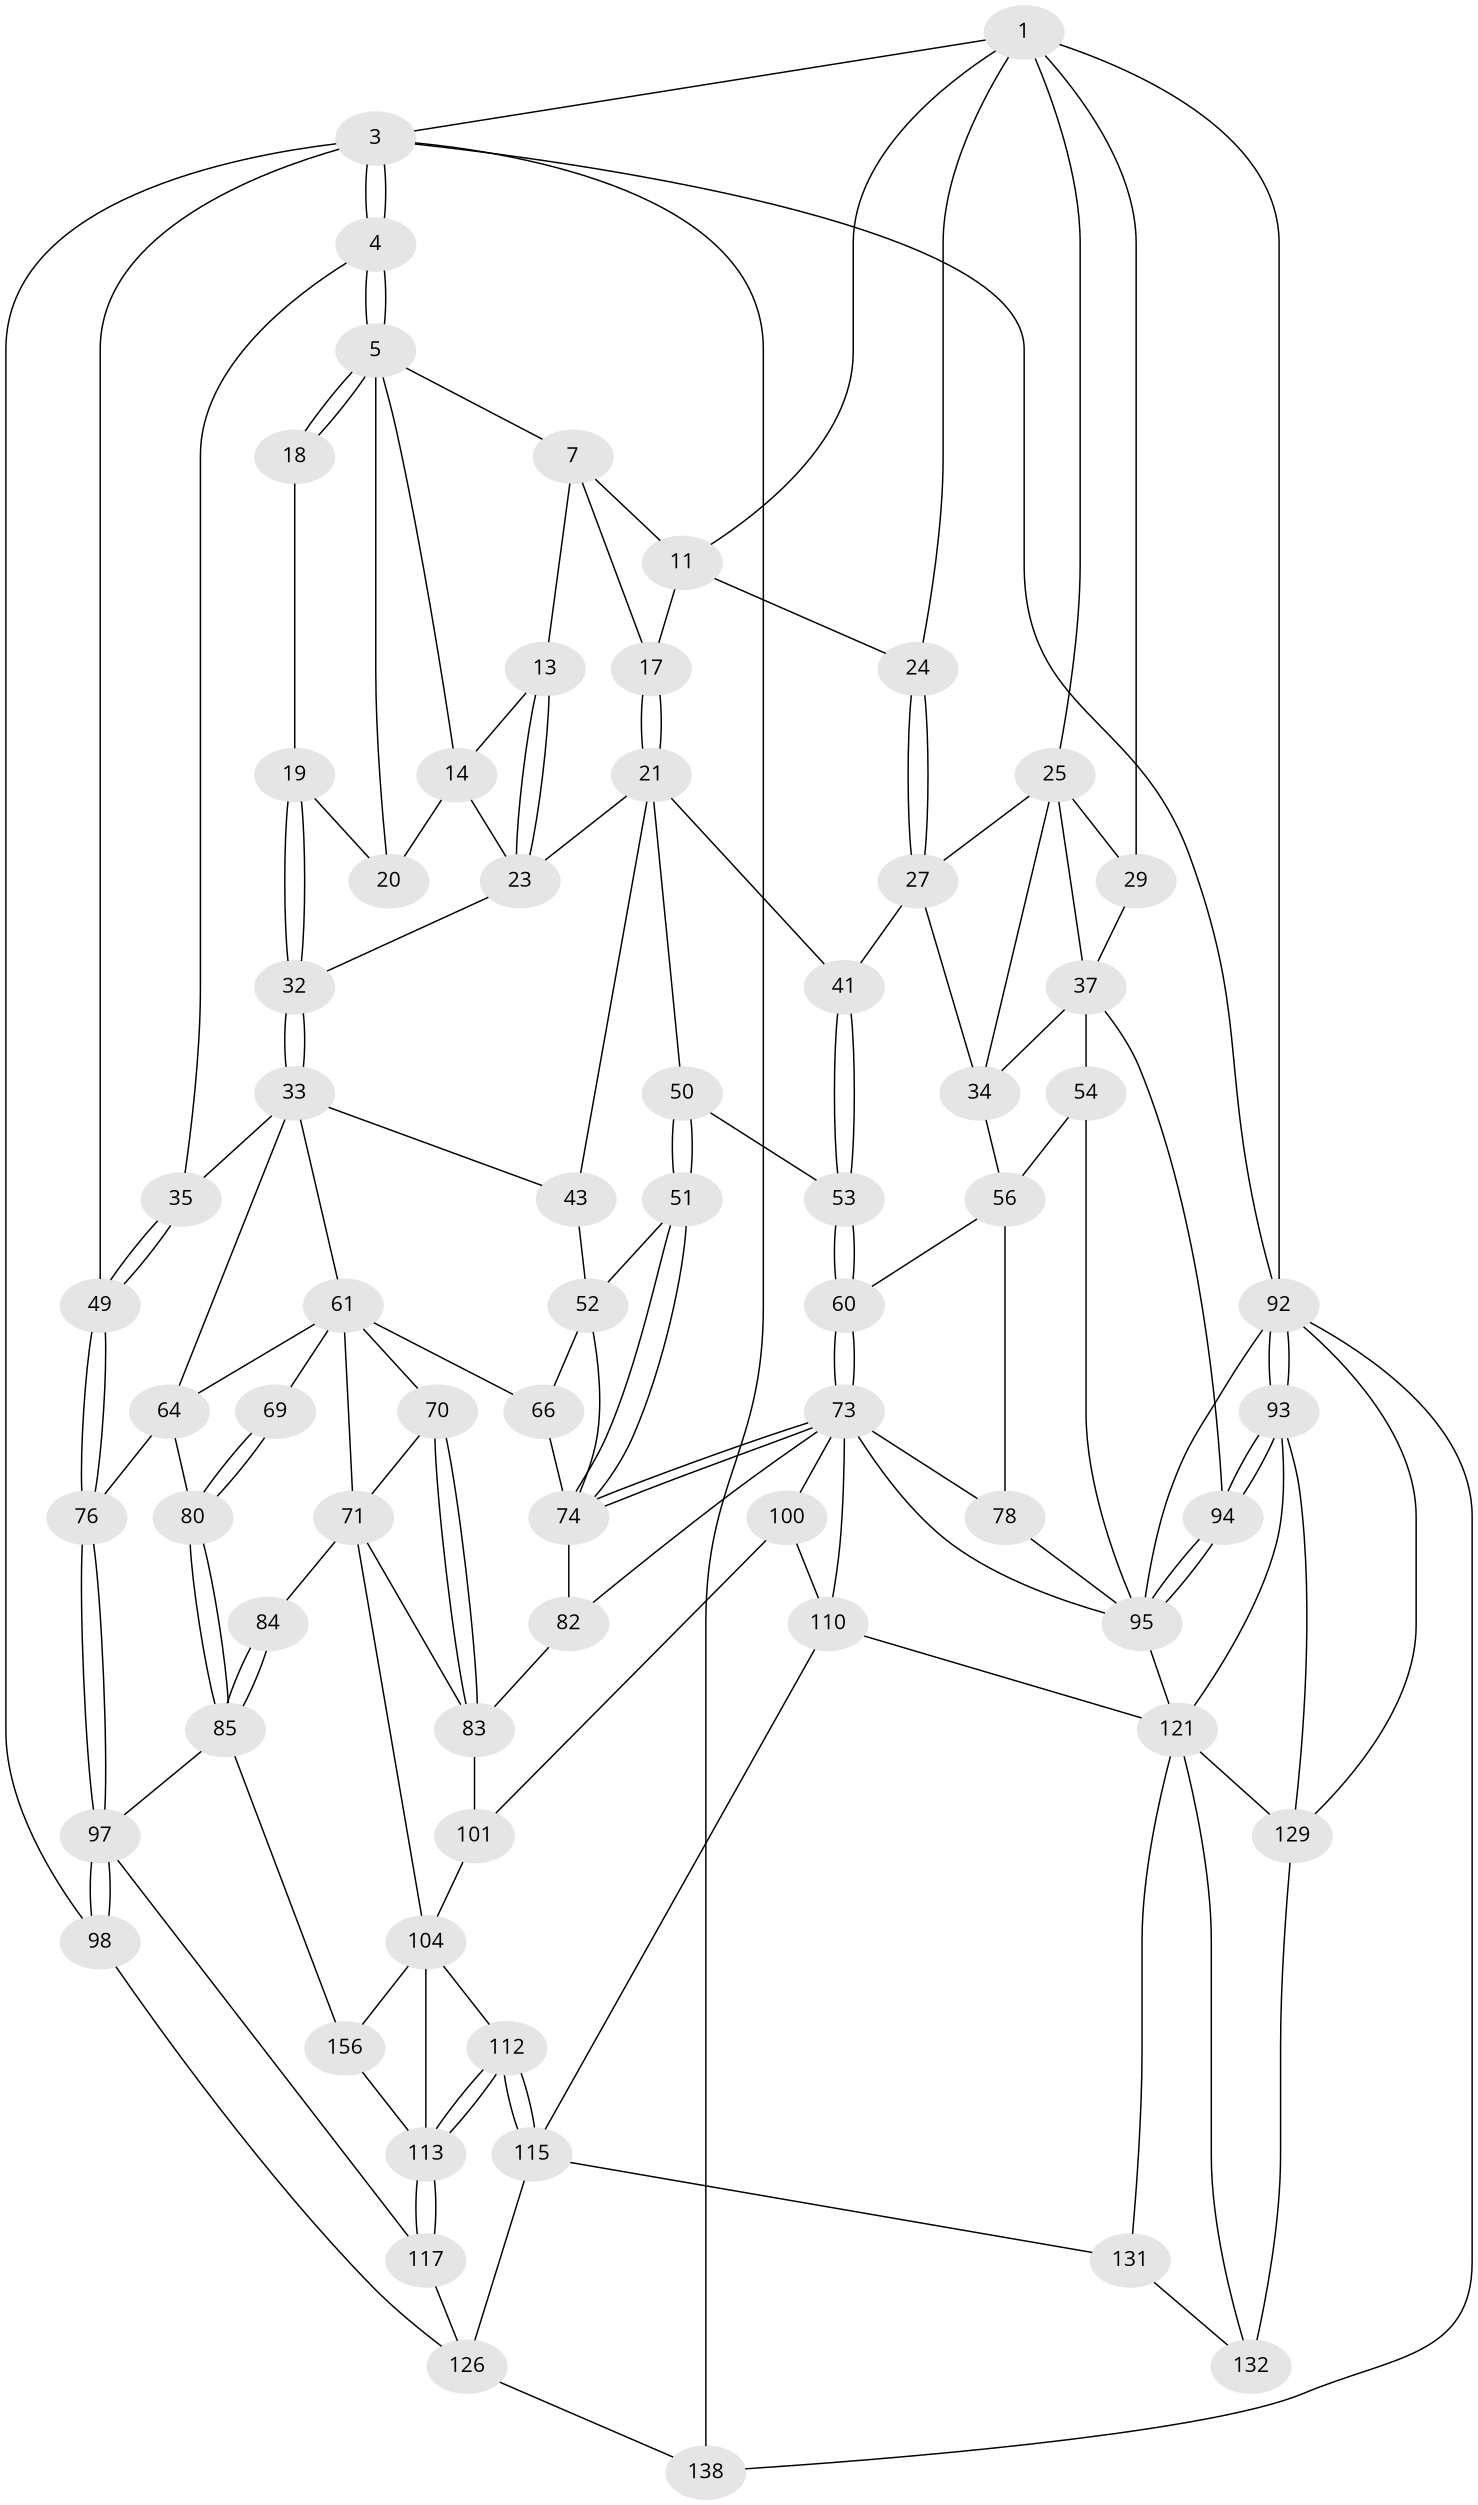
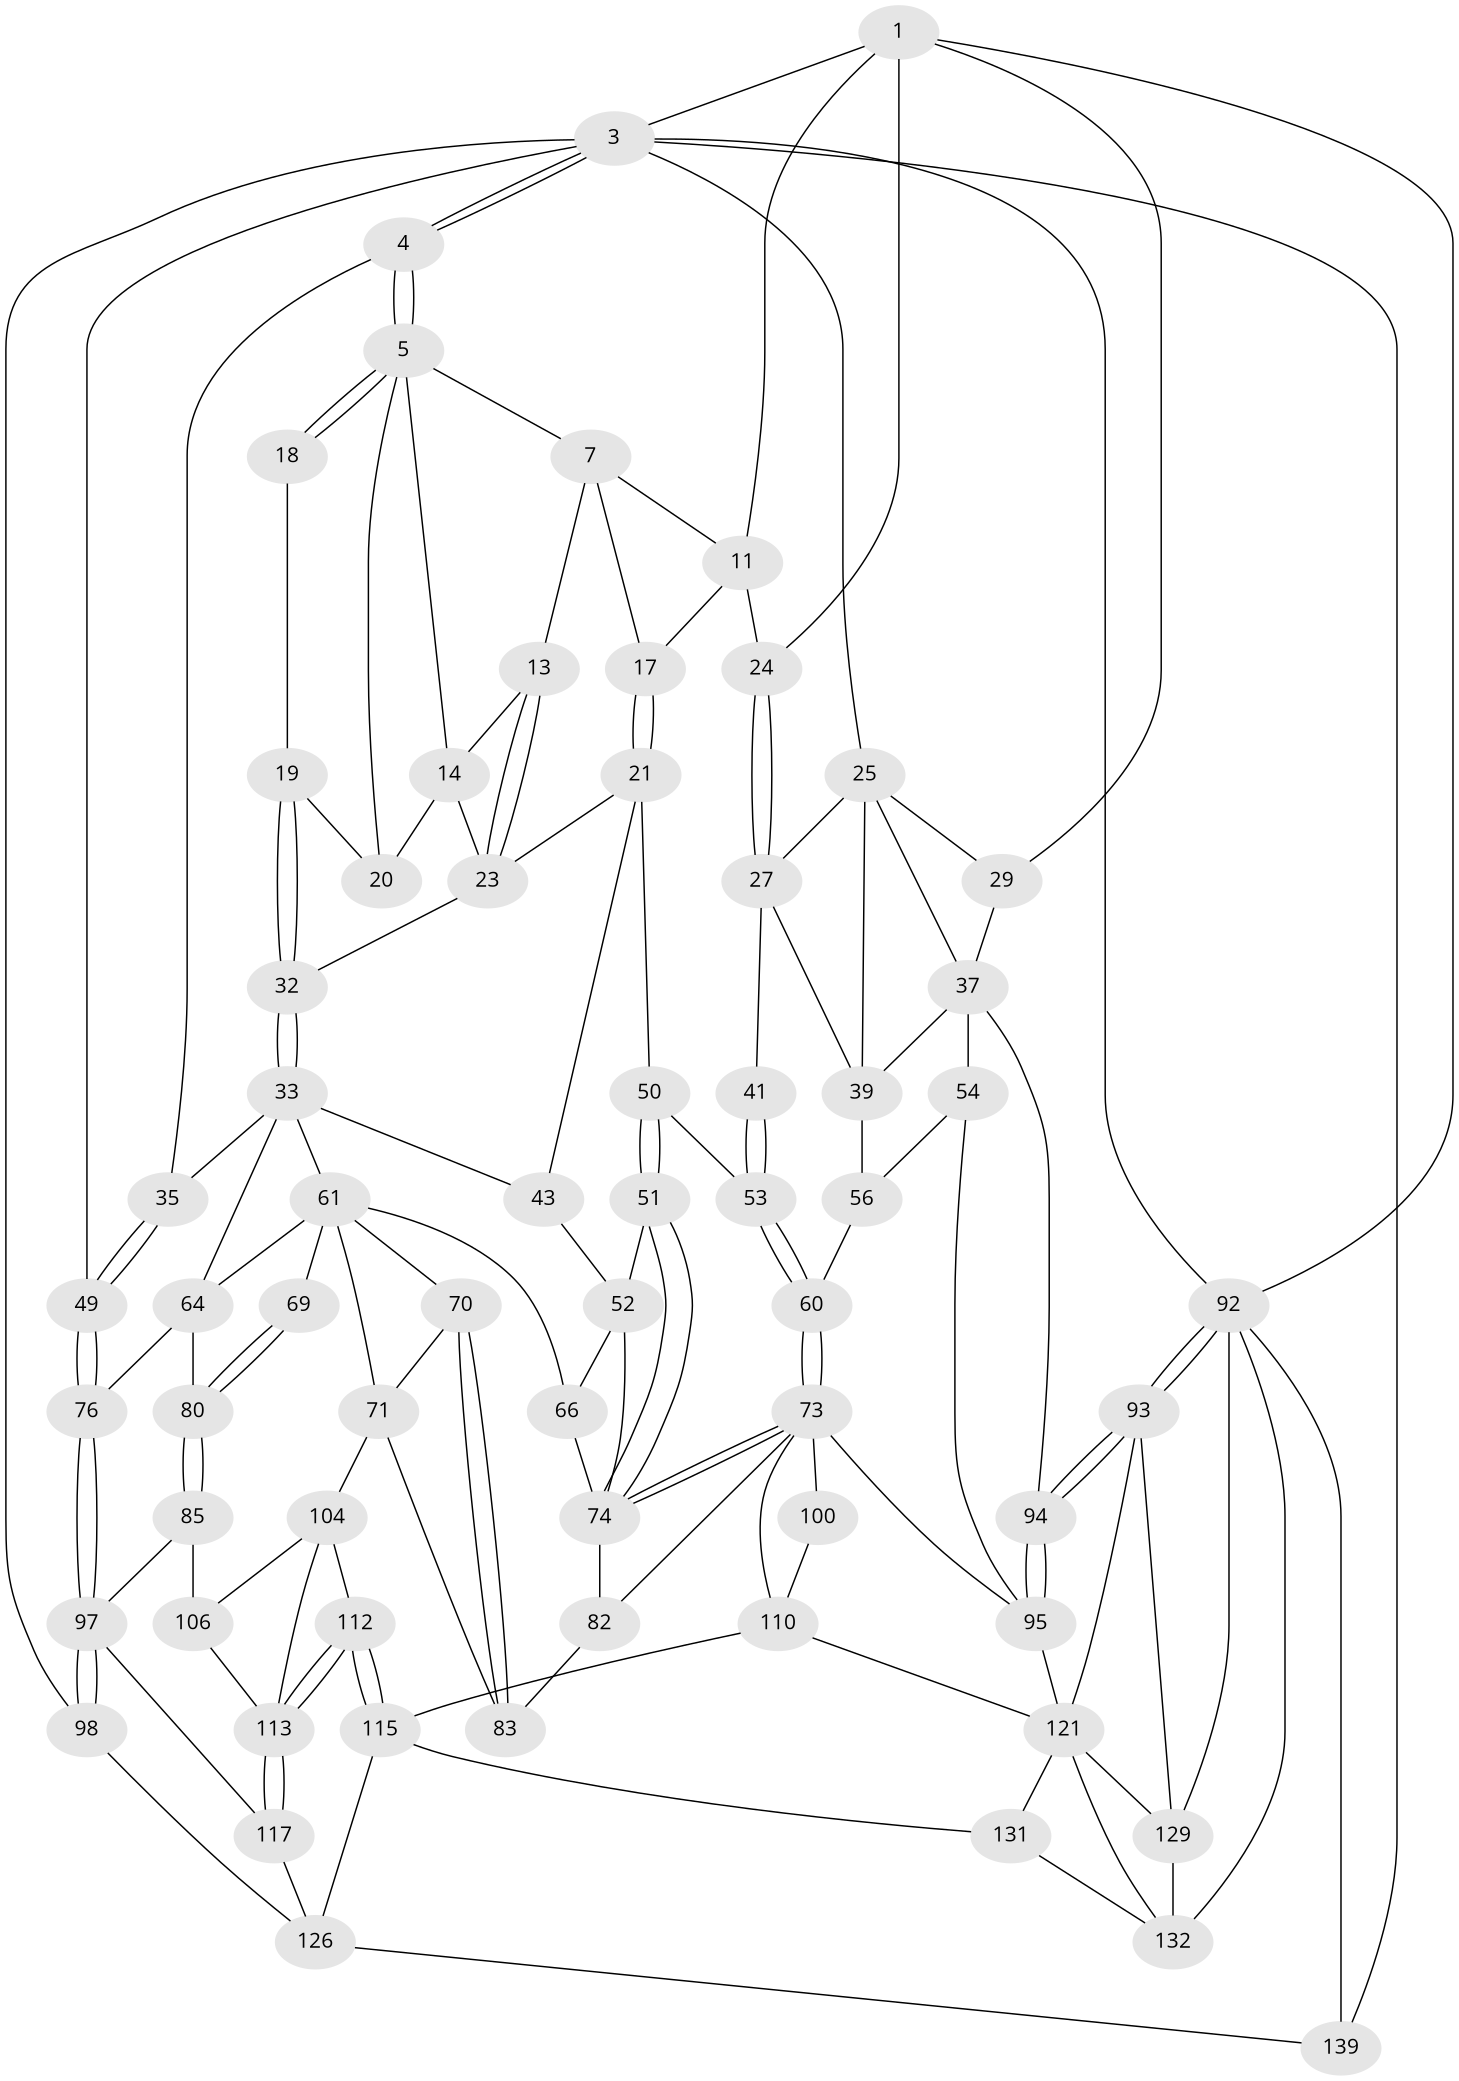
  graph {
    fontname="Open Sans"
    node [color=gray90 fontname="Open Sans" style=filled]
    edge [fontname="Open Sans"]
    1 [super="+9+2"]
    3 [super="+99"]
    11 [super="+16"]
    24
    25 [super="+26+28"]
    29
    92 [super="+136"]
    4 [super="+36"]
    49
    98 [super="+127"]
-   138
+   138 [label=139]
    17
    27 [super="+40"]
    37 [super="+38+48"]
-   39 [super="+47" label=34]
+   39 [super="+47"]
    93 [super="+120"]
    129 [super="+134+130"]
    132 [super="+133"]
    5 [super="+6"]
    35
    76
    126 [super="+128"]
    18
    7 [super="+8+12"]
    14 [super="+30"]
    20
    19
    13
    23 [super="+31"]
    21 [super="+22+42"]
    32
    41
    43 [super="+44"]
    50
    33 [super="+45+34"]
    53
    52 [super="+65"]
    51
    54 [super="+55"]
    94
    56 [super="+57"]
    61 [super="+67+62"]
    64 [super="+75"]
    66
    69
    70
    71 [super="+72+89"]
    80
    95 [super="+96"]
    60
-   78 [super="+88"]
    74 [super="+77"]
    97 [super="+103"]
    82
    73 [super="+79"]
    121 [super="+122"]
    100
    110 [super="+111"]
    83 [super="+90"]
-   84
    104 [super="+107+105"]
    85 [super="+102"]
-   101
-   106 [label=156]
+   106
    112
    113 [super="+114"]
    115 [super="+125"]
    117 [super="+118"]
    131
    1 -- 3
    1 -- 11
    1 -- 24
-   1 -- 25
+   3 -- 25
    1 -- 29
    1 -- 92
    3 -- 92
    3 -- 4
    3 -- 4
    3 -- 49
    3 -- 98
    3 -- 138
    11 -- 24
    11 -- 17
    24 -- 27
    24 -- 27
    25 -- 29
    25 -- 27
    25 -- 37
    25 -- 39
    29 -- 37
    92 -- 138
    92 -- 93
    92 -- 93
    92 -- 129
-   92 -- 95
+   92 -- 132
    4 -- 5
    4 -- 5
    4 -- 35
    49 -- 76
    49 -- 76
    98 -- 126
    17 -- 21
    17 -- 21
    27 -- 39
    27 -- 41
    37 -- 39
    37 -- 54 [weight=2]
    37 -- 94
    39 -- 56
    93 -- 129
    93 -- 94
    93 -- 94
    93 -- 121
    129 -- 132 [weight=2]
    5 -- 18
    5 -- 18
    5 -- 7
    5 -- 14
    5 -- 20
    35 -- 49
    35 -- 49
    76 -- 97
    76 -- 97
    126 -- 138
    18 -- 19
    7 -- 11
    7 -- 17
    7 -- 13
    14 -- 20
    14 -- 23
    19 -- 20
    19 -- 32
    19 -- 32
    13 -- 14
    13 -- 23
    13 -- 23
    23 -- 32
    21 -- 23
-   21 -- 41
    21 -- 43 [weight=2]
    21 -- 50
    32 -- 33
    32 -- 33
    41 -- 53
    41 -- 53
    43 -- 52
    50 -- 53
    50 -- 51
    50 -- 51
    33 -- 35
    33 -- 43
    33 -- 61
    33 -- 64
    53 -- 60
    53 -- 60
    52 -- 66
    52 -- 74
    51 -- 52
    51 -- 74
    51 -- 74
    54 -- 56
    54 -- 95
    94 -- 95
    94 -- 95
    56 -- 60
-   56 -- 78 [weight=2]
    61 -- 64
    61 -- 66
    61 -- 69 [weight=2]
    61 -- 70
    61 -- 71
    64 -- 76
    64 -- 80
    66 -- 74
    69 -- 80
    69 -- 80
    70 -- 71
    70 -- 83
    70 -- 83
    71 -- 83
-   71 -- 84 [weight=2]
    71 -- 104
    80 -- 85
    80 -- 85
    95 -- 121
    60 -- 73
    60 -- 73
-   78 -- 95
    74 -- 82
    97 -- 98 [weight=2]
    97 -- 98
    97 -- 117
    82 -- 83
    73 -- 95
-   73 -- 78
    73 -- 74
    73 -- 74
    73 -- 82
    73 -- 100
    73 -- 110
    121 -- 129
    121 -- 132
    121 -- 131
    100 -- 110
-   100 -- 101
    110 -- 121
    110 -- 115
-   83 -- 101
-   84 -- 85
-   84 -- 85
    104 -- 106
    104 -- 112
    104 -- 113
    85 -- 97
    85 -- 106
-   101 -- 104
    106 -- 113
    112 -- 113
    112 -- 113
    112 -- 115
    112 -- 115
    113 -- 117 [weight=2]
    113 -- 117
    115 -- 126
    115 -- 131
    117 -- 126
    131 -- 132
  }
